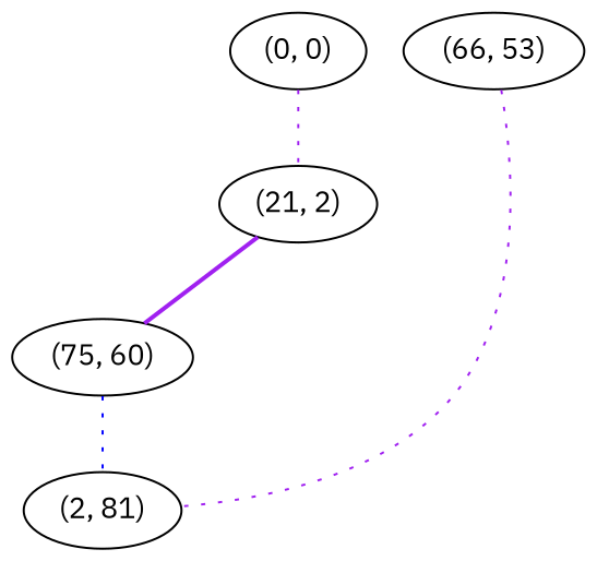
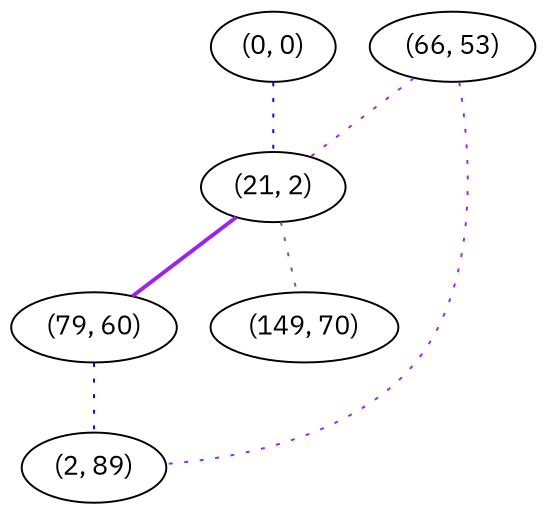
  graph {
    fontname="IBM Plex Sans"
    node [fontname="IBM Plex Sans"]
    edge [color=purple fontname="IBM Plex Sans" style=dotted weight=3]
    "(0, 0)"
    "(21, 2)"
-   "(79, 60)" [label="(75, 60)"]
+   "(79, 60)"
+   "(149, 70)"
    "(66, 53)"
-   "(2, 89)" [label="(2, 81)"]
-   "(0, 0)" -- "(21, 2)" [weight=4]
+   "(2, 89)"
+   "(0, 0)" -- "(21, 2)" [color=blue weight=4]
    "(21, 2)" -- "(79, 60)" [style=bold]
+   "(21, 2)" -- "(149, 70)" [color=gray40]
    "(79, 60)" -- "(2, 89)" [color=blue]
+   "(66, 53)" -- "(21, 2)" [weight=1]
    "(66, 53)" -- "(2, 89)" [weight=1]
  }
